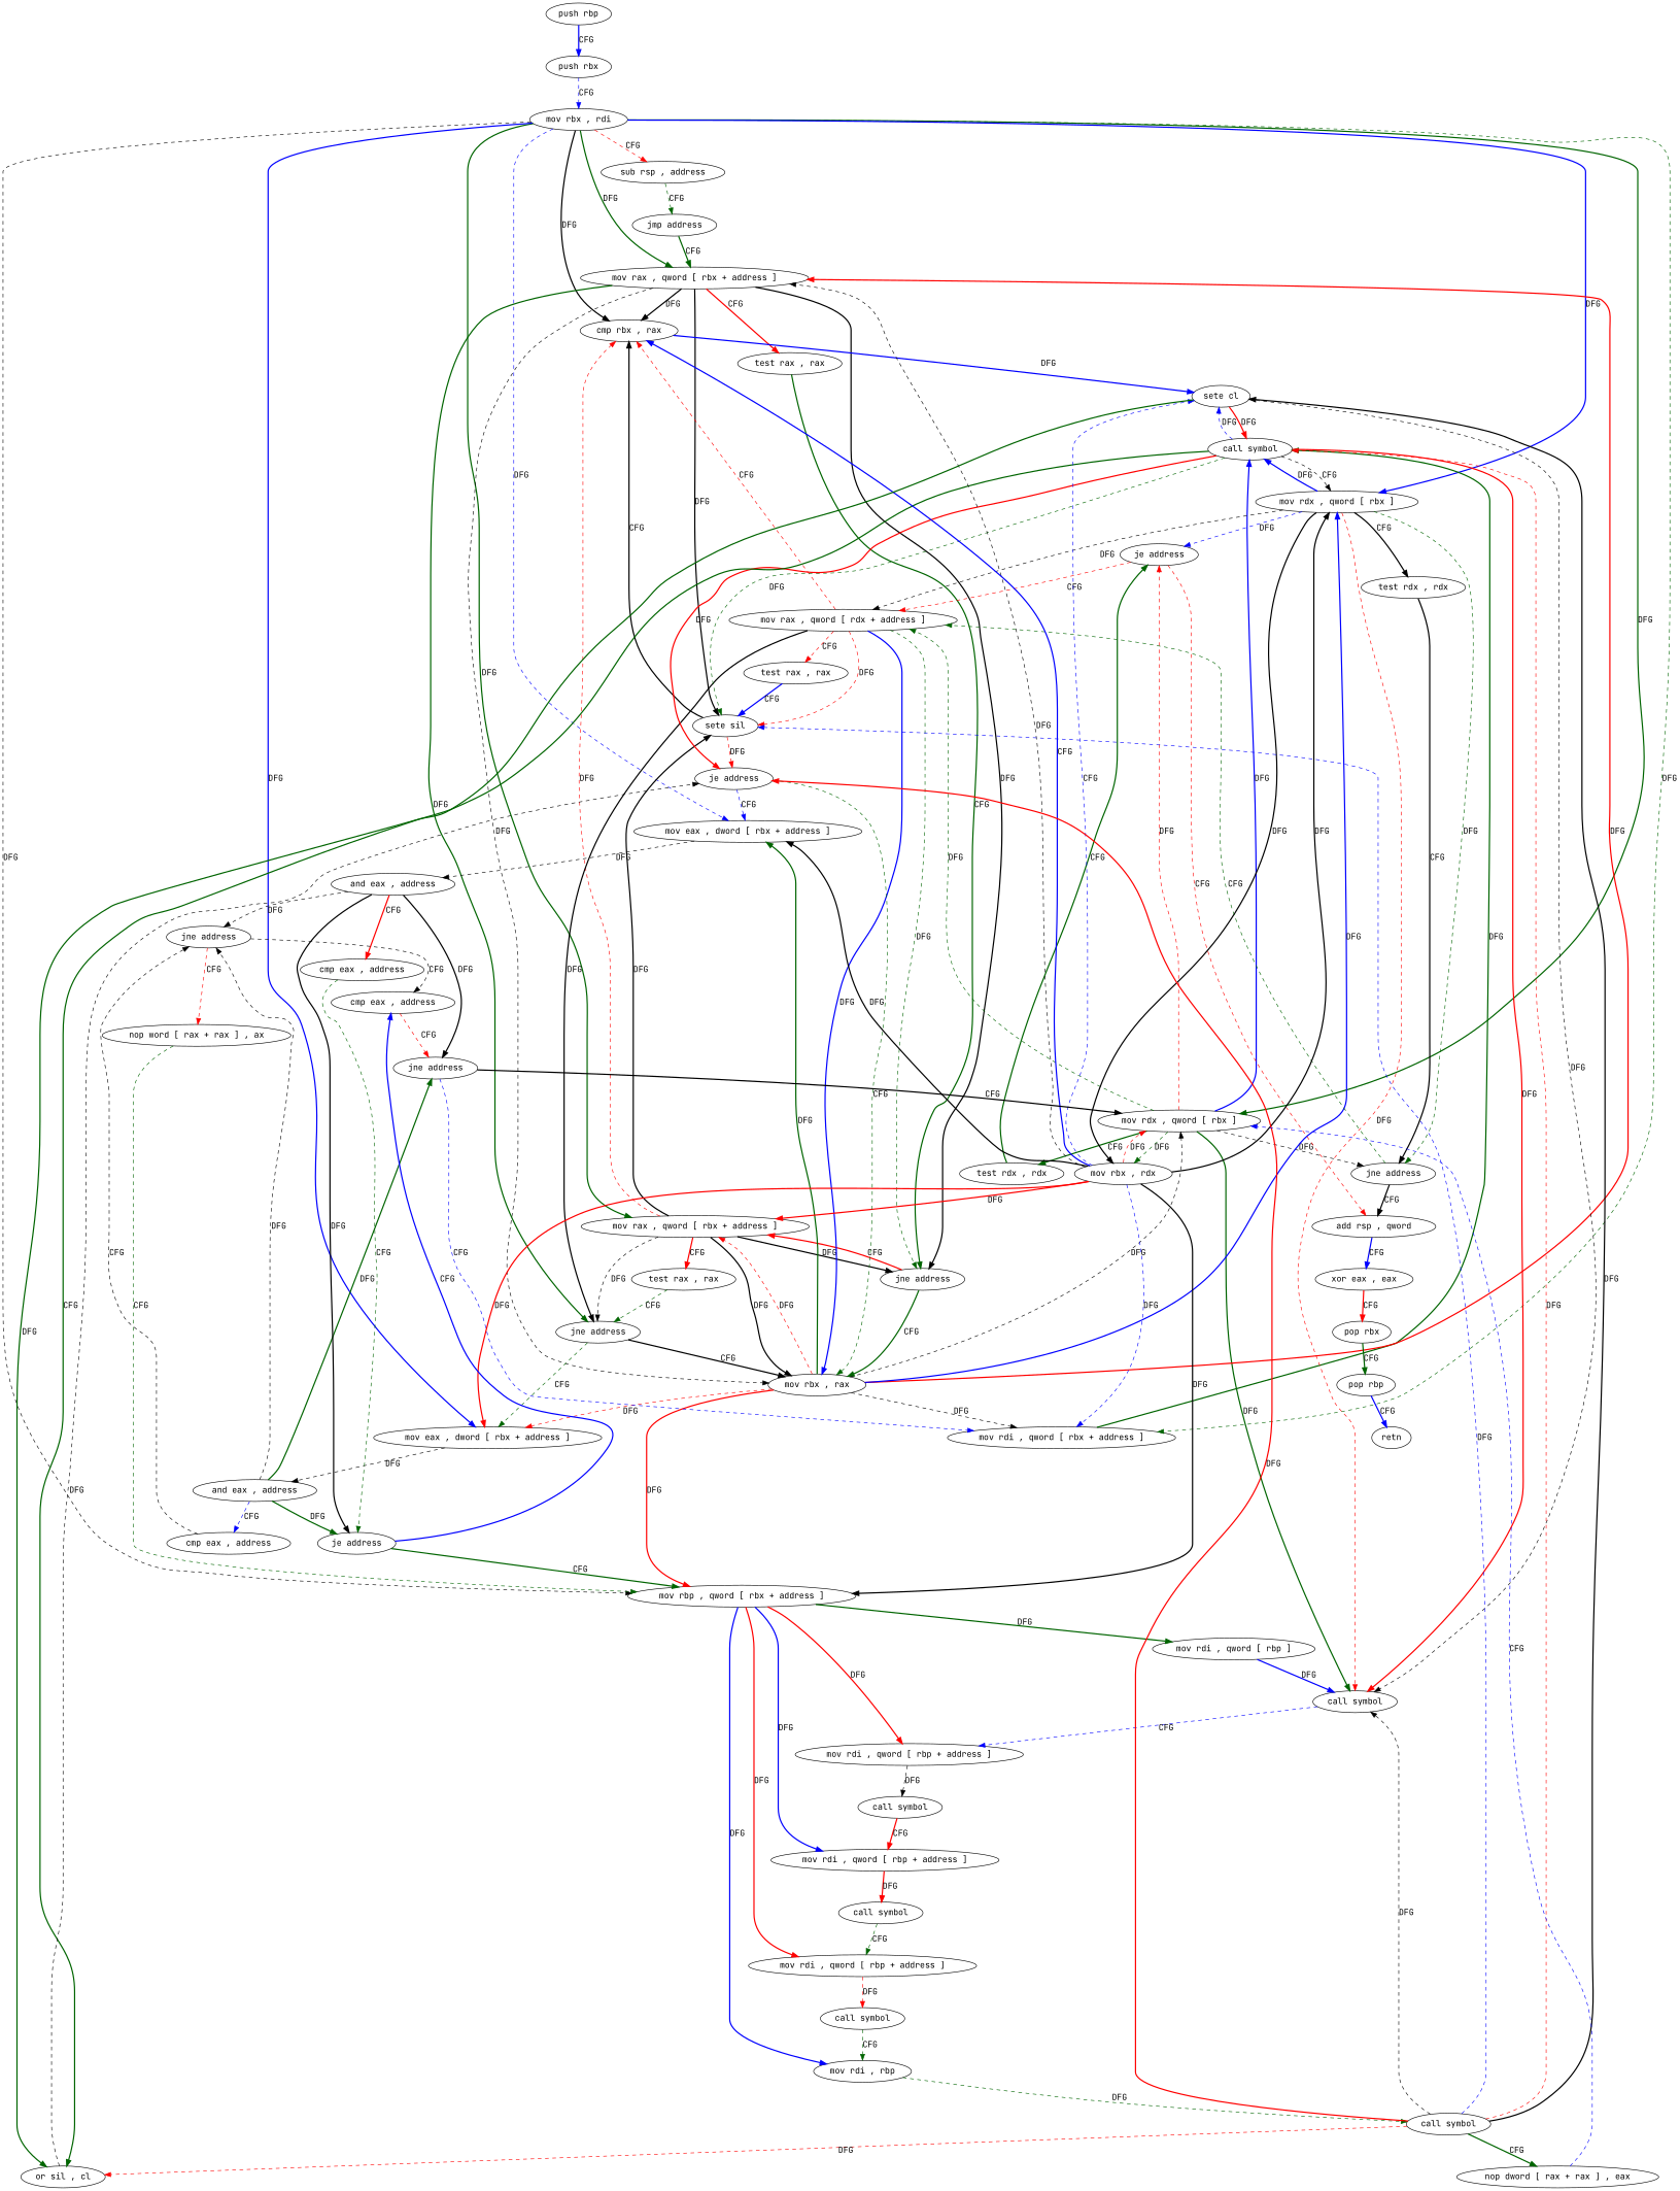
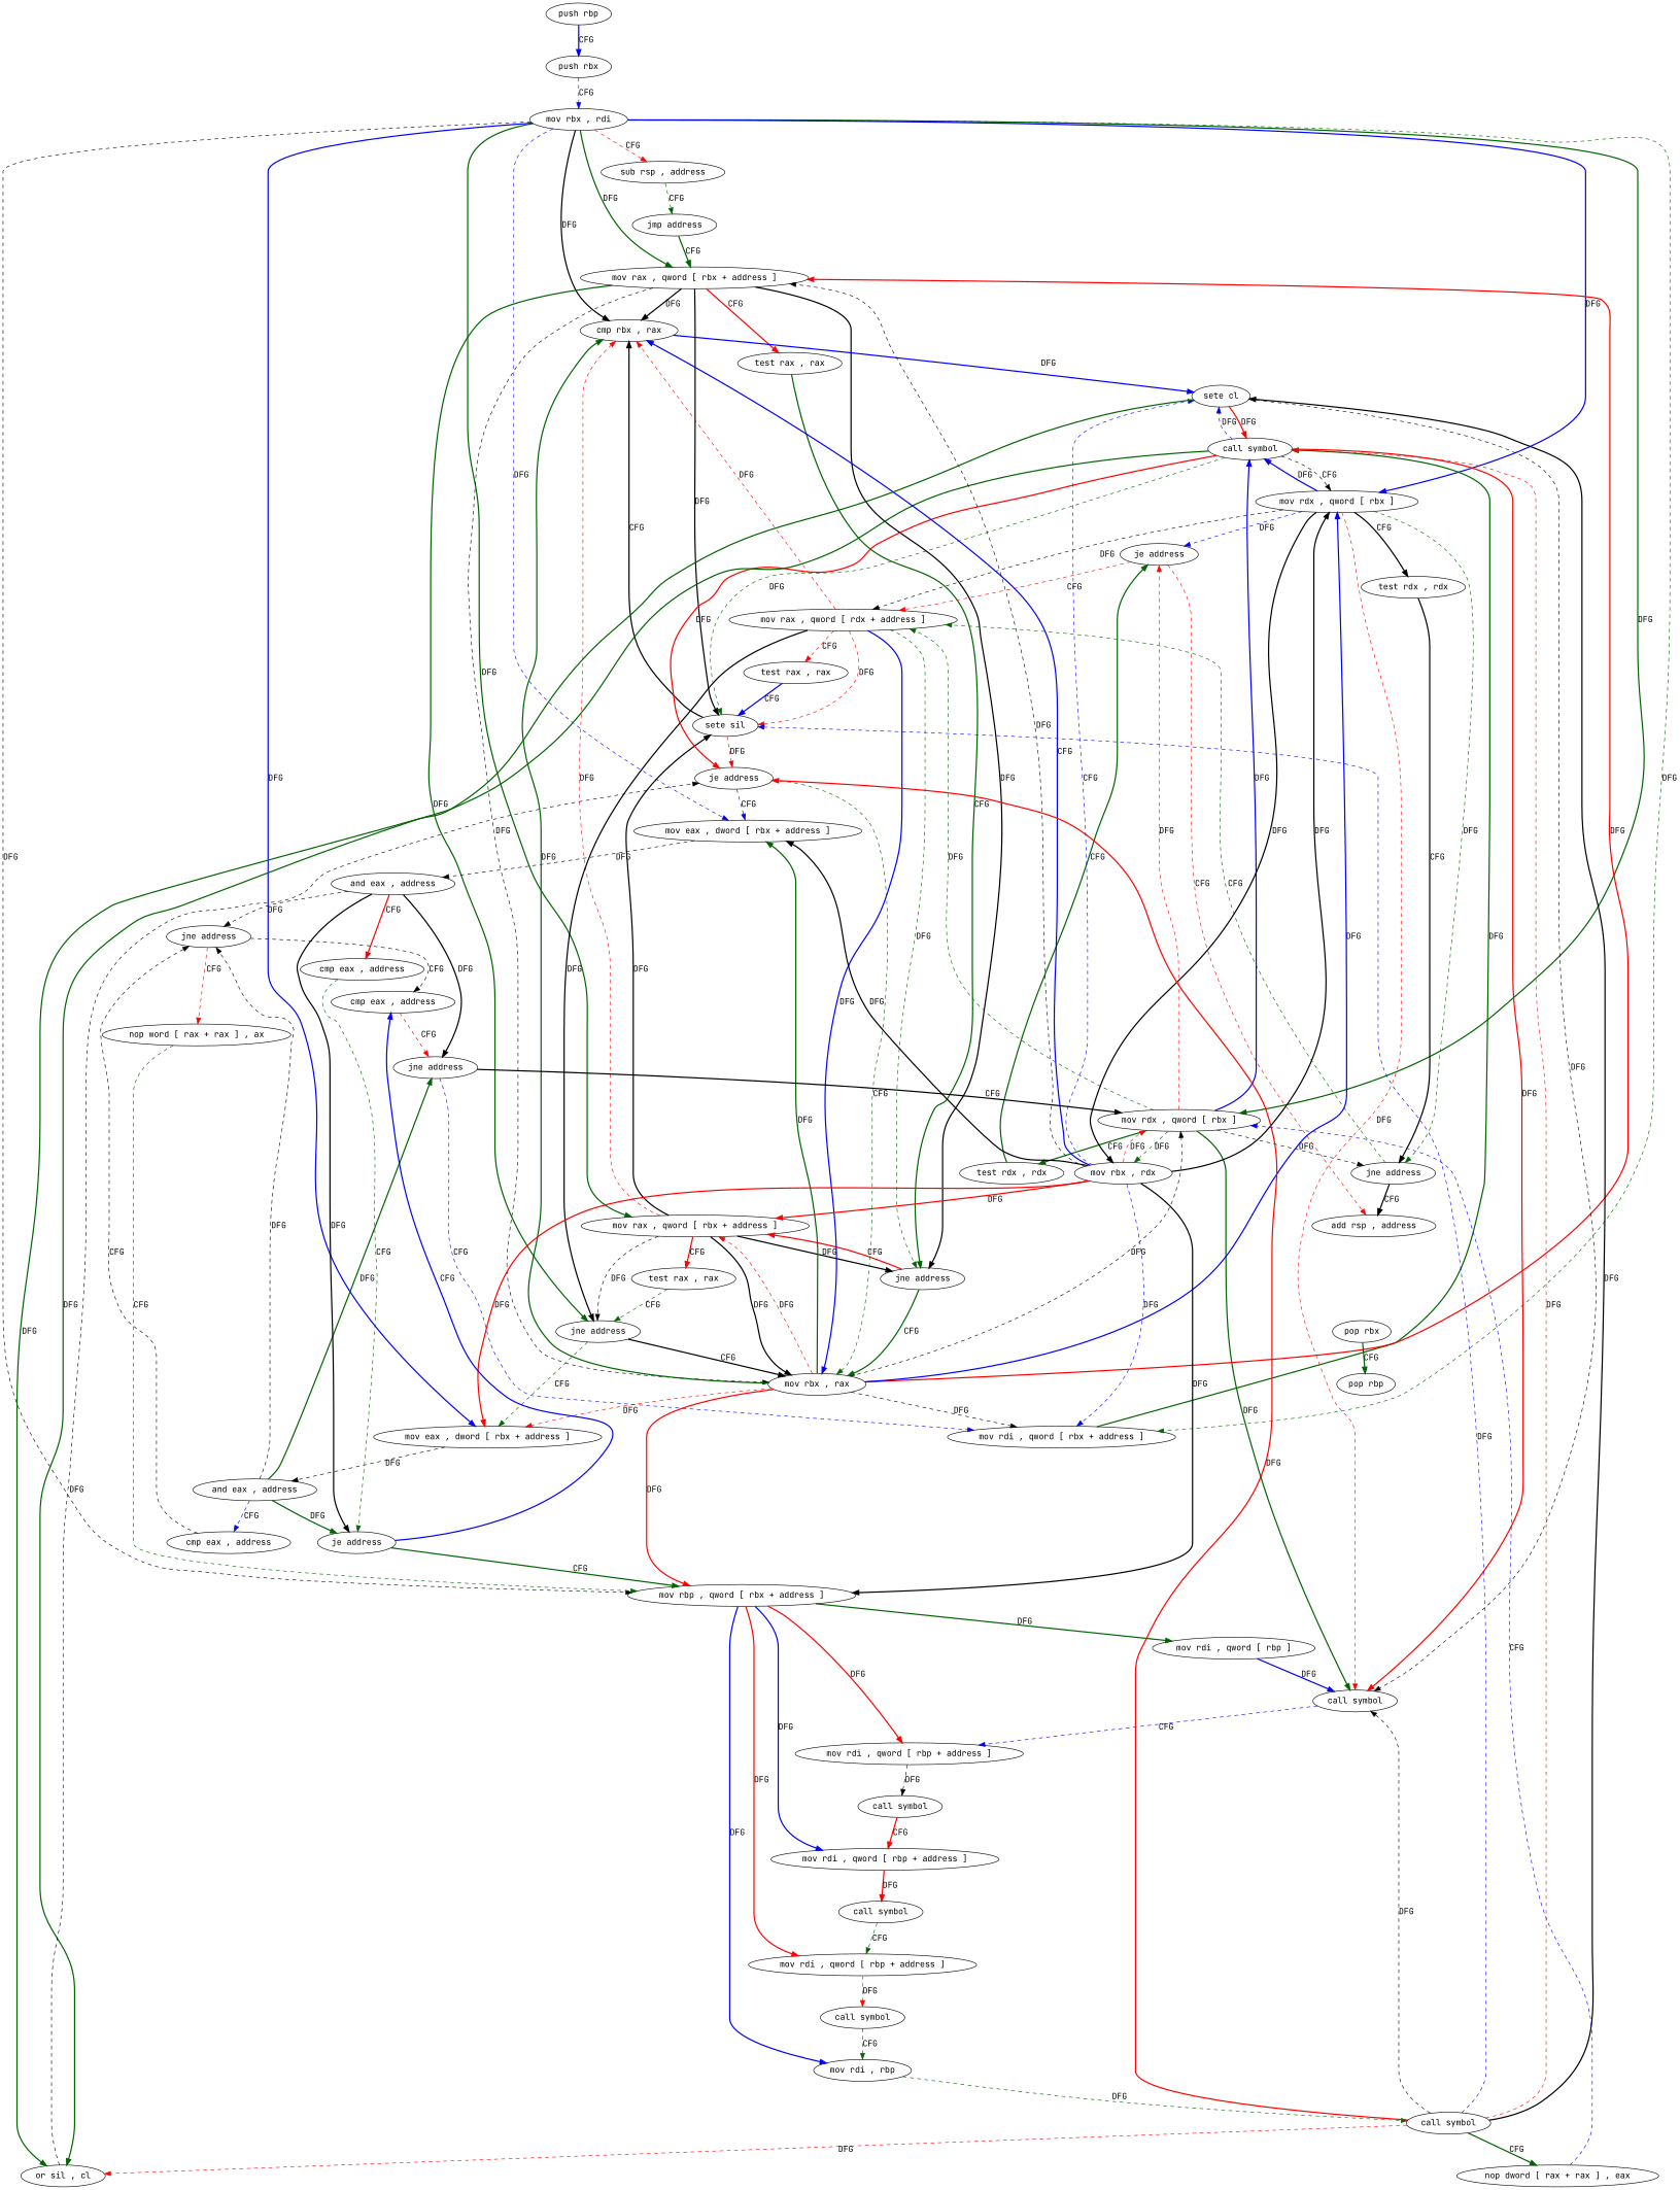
  digraph {
    fontname="JetBrains Mono"
    node [fontname="JetBrains Mono"]
    edge [color=black fontname="JetBrains Mono" style=bold]
    n1 [label="push rbp"]
    n2 [label="push rbx"]
    n3 [label="mov rbx , rdi"]
    n4 [label="sub rsp , address"]
    n5 [label="mov rax , qword [ rbx + address ]"]
    n6 [label="mov rax , qword [ rbx + address ]"]
    n7 [label="mov eax , dword [ rbx + address ]"]
    n8 [label="mov rdx , qword [ rbx ]"]
    n9 [label="mov rdi , qword [ rbx + address ]"]
    n10 [label="mov rbp , qword [ rbx + address ]"]
    n11 [label="mov rdx , qword [ rbx ]"]
    n12 [label="cmp rbx , rax"]
    n13 [label="mov eax , dword [ rbx + address ]"]
    n14 [label="jmp address"]
    n15 [label="test rax , rax"]
    n16 [label="jne address"]
    n17 [label="mov rbx , rax"]
    n18 [label="jne address"]
    n19 [label="sete sil"]
    n20 [label="test rax , rax"]
    n21 [label="and eax , address"]
    n22 [label="test rdx , rdx"]
    n23 [label="je address"]
    n24 [label="mov rax , qword [ rdx + address ]"]
    n25 [label="call symbol"]
    n26 [label="jne address"]
    n27 [label="mov rbx , rdx"]
    n28 [label="call symbol"]
    n29 [label="mov rdi , qword [ rbp ]"]
    n30 [label="mov rdi , qword [ rbp + address ]"]
    n31 [label="mov rdi , qword [ rbp + address ]"]
    n32 [label="mov rdi , qword [ rbp + address ]"]
    n33 [label="mov rdi , rbp"]
    n34 [label="test rdx , rdx"]
    n35 [label="sete cl"]
    n36 [label="and eax , address"]
    n37 [label="je address"]
    n38 [label="cmp eax , address"]
    n39 [label="jne address"]
    n40 [label="jne address"]
    n41 [label="je address"]
    n42 [label="cmp eax , address"]
    n43 [label="nop word [ rax + rax ] , ax"]
-   n44 [label="add rsp , qword"]
+   n44 [label="add rsp , address"]
    n45 [label="test rax , rax"]
    n46 [label="or sil , cl"]
    n47 [label="call symbol"]
    n48 [label="call symbol"]
    n49 [label="call symbol"]
    n50 [label="call symbol"]
-   n51 [label="xor eax , eax"]
    n52 [label="pop rbx"]
    n53 [label="pop rbp"]
-   n54 [label=retn]
    n55 [label="cmp eax , address"]
    n56 [label="nop dword [ rax + rax ] , eax"]
    n1 -> n2 [color=blue label=CFG]
    n2 -> n3 [color=blue label=CFG style=dashed]
    n3 -> n4 [color=red label=CFG style=dashed]
    n3 -> n5 [color=darkgreen label=DFG]
    n3 -> n6 [color=darkgreen label=DFG]
    n3 -> n7 [color=blue label=DFG]
    n3 -> n8 [color=darkgreen label=DFG]
    n3 -> n9 [color=darkgreen label=DFG style=dashed]
    n3 -> n10 [label=DFG style=dashed]
    n3 -> n11 [color=blue label=DFG]
    n3 -> n12 [label=DFG]
    n3 -> n13 [color=blue label=DFG style=dashed]
    n4 -> n14 [color=darkgreen label=CFG style=dashed]
    n5 -> n12 [label=DFG]
    n5 -> n15 [color=red label=CFG]
    n5 -> n16 [label=DFG]
    n5 -> n17 [label=DFG style=dashed]
    n5 -> n18 [color=darkgreen label=DFG]
    n5 -> n19 [label=DFG]
    n6 -> n12 [color=red label=DFG style=dashed]
    n6 -> n16 [label=DFG]
    n6 -> n17 [label=DFG]
    n6 -> n18 [label=DFG style=dashed]
    n6 -> n19 [label=DFG]
    n6 -> n20 [color=red label=CFG]
    n7 -> n21 [label=DFG style=dashed]
    n8 -> n22 [color=darkgreen label=CFG]
    n8 -> n23 [color=red label=DFG style=dashed]
    n8 -> n24 [color=darkgreen label=DFG style=dashed]
    n8 -> n25 [color=blue label=DFG]
    n8 -> n26 [label=DFG style=dashed]
    n8 -> n27 [color=darkgreen label=DFG style=dashed]
    n8 -> n28 [color=darkgreen label=DFG]
    n9 -> n25 [color=darkgreen label=DFG]
    n10 -> n29 [color=darkgreen label=DFG]
    n10 -> n30 [color=red label=DFG]
    n10 -> n31 [color=blue label=DFG]
    n10 -> n32 [color=red label=DFG]
    n10 -> n33 [color=blue label=DFG]
    n11 -> n23 [color=blue label=DFG style=dashed]
    n11 -> n24 [label=DFG style=dashed]
    n11 -> n25 [color=blue label=DFG]
    n11 -> n26 [color=darkgreen label=DFG style=dashed]
    n11 -> n27 [label=DFG]
    n11 -> n28 [color=red label=DFG style=dashed]
    n11 -> n34 [label=CFG]
    n12 -> n35 [color=blue label=DFG]
    n13 -> n36 [label=DFG style=dashed]
    n14 -> n5 [color=darkgreen label=CFG]
    n15 -> n16 [color=darkgreen label=CFG]
    n16 -> n6 [color=red label=CFG]
    n16 -> n17 [color=darkgreen label=CFG]
    n17 -> n5 [color=red label=DFG]
    n17 -> n6 [color=red label=DFG style=dashed]
    n17 -> n7 [color=red label=DFG style=dashed]
    n17 -> n8 [label=DFG style=dashed]
    n17 -> n9 [label=DFG style=dashed]
    n17 -> n10 [color=red label=DFG]
    n17 -> n11 [color=blue label=DFG]
+   n17 -> n12 [color=darkgreen label=DFG]
    n17 -> n13 [color=darkgreen label=DFG]
    n18 -> n7 [color=darkgreen label=CFG style=dashed]
    n18 -> n17 [label=CFG]
    n19 -> n12 [label=CFG]
    n19 -> n37 [color=red label=DFG style=dashed]
    n20 -> n18 [color=darkgreen label=CFG style=dashed]
    n21 -> n38 [color=blue label=CFG style=dashed]
    n21 -> n39 [label=DFG style=dashed]
    n21 -> n40 [color=darkgreen label=DFG]
    n21 -> n41 [color=darkgreen label=DFG]
    n22 -> n23 [color=darkgreen label=CFG]
    n23 -> n24 [color=red label=CFG style=dashed]
    n23 -> n44 [color=red label=CFG style=dashed]
-   n24 -> n12 [color=red label=CFG style=dashed]
+   n24 -> n12 [color=red label=DFG style=dashed]
    n24 -> n16 [color=darkgreen label=DFG style=dashed]
    n24 -> n17 [color=blue label=DFG]
    n24 -> n18 [label=DFG]
    n24 -> n19 [color=red label=DFG style=dashed]
    n24 -> n45 [color=red label=CFG style=dashed]
    n25 -> n11 [label=CFG style=dashed]
    n25 -> n19 [color=darkgreen label=DFG style=dashed]
    n25 -> n28 [color=red label=DFG]
    n25 -> n35 [color=blue label=DFG style=dashed]
    n25 -> n37 [color=red label=DFG]
    n25 -> n46 [color=darkgreen label=DFG]
    n26 -> n24 [color=darkgreen label=CFG style=dashed]
    n26 -> n44 [label=CFG]
    n27 -> n5 [label=DFG style=dashed]
    n27 -> n6 [color=red label=DFG]
    n27 -> n7 [color=red label=DFG]
    n27 -> n8 [color=red label=DFG style=dashed]
    n27 -> n9 [color=blue label=DFG style=dashed]
    n27 -> n10 [label=DFG]
    n27 -> n11 [label=DFG]
    n27 -> n12 [color=blue label=CFG]
    n27 -> n13 [label=DFG]
    n27 -> n35 [color=blue label=CFG style=dashed]
    n28 -> n30 [color=blue label=CFG style=dashed]
    n29 -> n28 [color=blue label=DFG]
    n30 -> n47 [label=DFG style=dashed]
    n31 -> n48 [color=red label=DFG]
    n32 -> n49 [color=red label=DFG style=dashed]
    n33 -> n50 [color=darkgreen label=DFG style=dashed]
    n34 -> n26 [label=CFG]
    n35 -> n25 [color=red label=DFG]
    n35 -> n28 [label=DFG style=dashed]
-   n35 -> n46 [color=darkgreen label=CFG]
+   n35 -> n46 [color=darkgreen label=DFG]
    n36 -> n39 [label=DFG style=dashed]
    n36 -> n40 [label=DFG]
    n36 -> n41 [label=DFG]
    n36 -> n55 [color=red label=CFG]
    n37 -> n13 [color=blue label=CFG style=dashed]
    n37 -> n17 [color=darkgreen label=CFG style=dashed]
    n38 -> n39 [label=CFG style=dashed]
    n39 -> n42 [label=CFG style=dashed]
    n39 -> n43 [color=red label=CFG style=dashed]
    n40 -> n8 [label=CFG]
    n40 -> n9 [color=blue label=CFG style=dashed]
    n41 -> n10 [color=darkgreen label=CFG]
    n41 -> n42 [color=blue label=CFG]
    n42 -> n40 [color=red label=CFG style=dashed]
    n43 -> n10 [color=darkgreen label=CFG style=dashed]
-   n44 -> n51 [color=blue label=CFG]
    n45 -> n19 [color=blue label=CFG]
    n46 -> n37 [label=DFG style=dashed]
    n47 -> n31 [color=red label=CFG]
    n48 -> n32 [color=darkgreen label=CFG style=dashed]
    n49 -> n33 [color=darkgreen label=CFG style=dashed]
    n50 -> n19 [color=blue label=DFG style=dashed]
    n50 -> n25 [color=red label=DFG style=dashed]
    n50 -> n28 [label=DFG style=dashed]
    n50 -> n35 [label=DFG]
    n50 -> n37 [color=red label=DFG]
    n50 -> n46 [color=red label=DFG style=dashed]
    n50 -> n56 [color=darkgreen label=CFG]
-   n51 -> n52 [color=red label=CFG]
    n52 -> n53 [color=darkgreen label=CFG]
-   n53 -> n54 [color=blue label=CFG]
    n55 -> n41 [color=darkgreen label=CFG style=dashed]
    n56 -> n8 [color=blue label=CFG style=dashed]
  }
